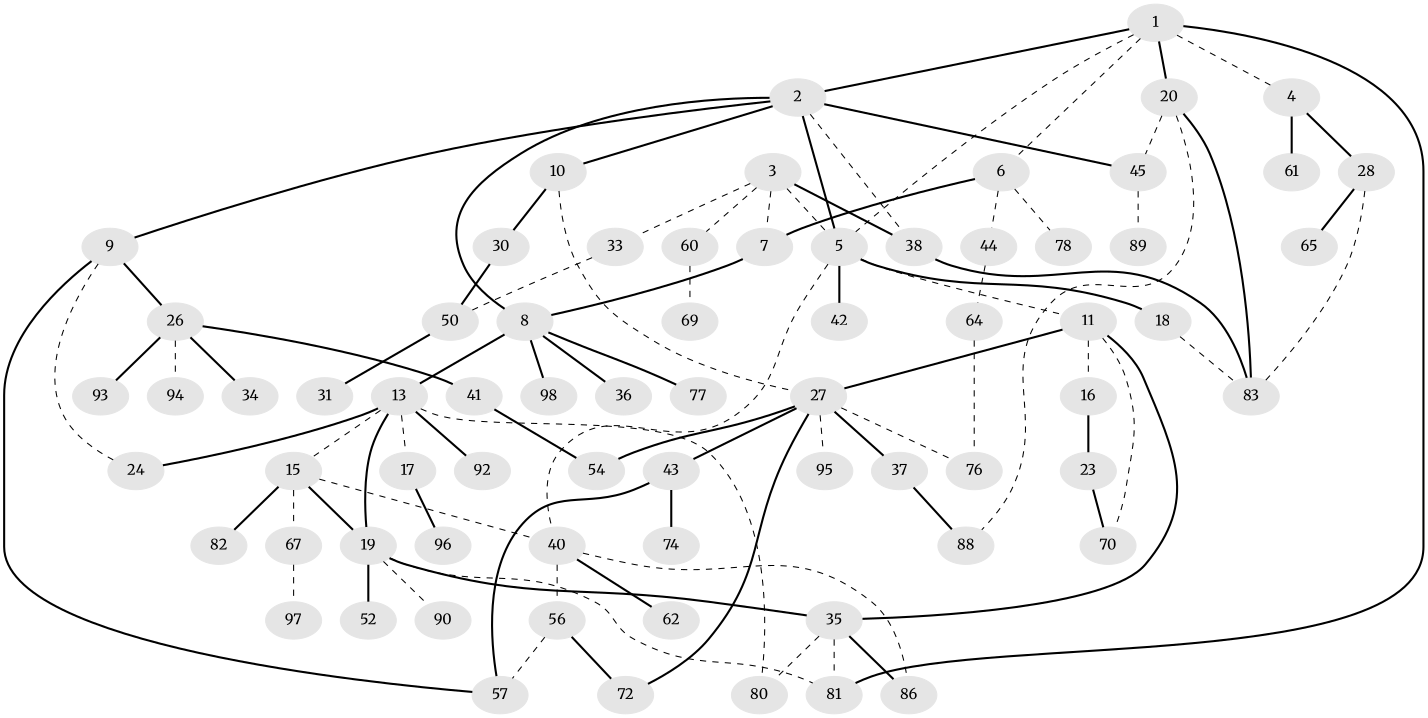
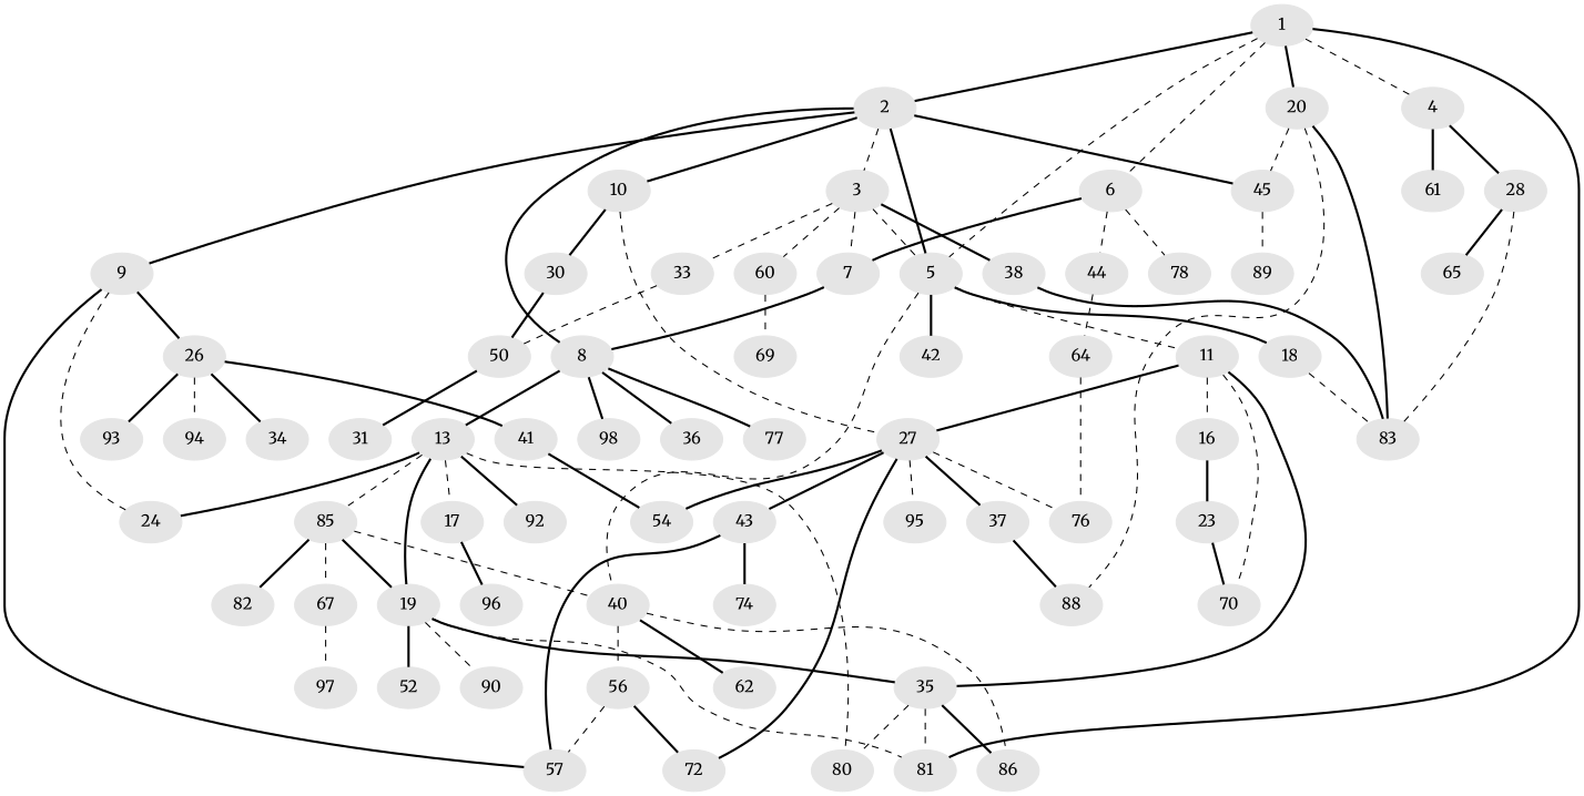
  graph {
    fontname=Merriweather
    node [color=gray90 fontname=Merriweather style=filled]
    edge [fontname=Merriweather style=bold]
    2 [super="+84"]
    5 [super="+12"]
    3 [super="+31"]
    8 [super="+22"]
    9
    10
    45 [super="+66"]
    1
    4 [super="+53"]
    6 [super="+46"]
    20
    81 [super="+91"]
    28
    61
    11 [super="+49"]
    18 [super="+25"]
    40 [super="+73"]
    42
    7
    44
    78
    83 [super="+100"]
    88 [super="+99"]
    33 [super="+63"]
    38
    60
    13 [super="+14"]
    36 [super="+85"]
    77
    98
    24
    26 [super="+48"]
    57 [super="+75"]
    27 [super="+29"]
    30
    89
    50 [super="+68"]
    69
    65
    16
    35 [super="+39"]
    70
    56 [super="+59"]
    86
    62
    64 [super="+79"]
-   15 [super="+55"]
+   15 [super="+55" label=85]
    17 [super="+32"]
    19 [super="+21"]
    80
    92
    34
    41
    93
    94
    37 [super="+58"]
    43 [super="+51"]
    54 [super="+87"]
    76
    95
    72
    23 [super="+47"]
    67
    82
    96
    52
    90
    97
    74
    n70 [label=31]
    2 -- 5
-   2 -- 38 [style=dashed]
+   2 -- 3 [style=dashed]
    2 -- 8
    2 -- 9
    2 -- 10
    2 -- 45
    5 -- 11 [style=dashed]
    5 -- 18
    5 -- 40 [style=dashed]
    5 -- 42
    3 -- 5 [style=dashed]
    3 -- 7 [style=dashed]
    3 -- 33 [style=dashed]
    3 -- 38
    3 -- 60 [style=dashed]
    8 -- 13
    8 -- 36
    8 -- 77
    8 -- 98
    9 -- 24 [style=dashed]
    9 -- 26
    9 -- 57
    10 -- 27 [style=dashed]
    10 -- 30
    45 -- 89 [style=dashed]
    1 -- 2
    1 -- 5 [style=dashed]
    1 -- 4 [style=dashed]
    1 -- 6 [style=dashed]
    1 -- 20
    1 -- 81
    4 -- 28
    4 -- 61
    6 -- 7
    6 -- 44 [style=dashed]
    6 -- 78 [style=dashed]
    20 -- 45 [style=dashed]
    20 -- 83
    20 -- 88 [style=dashed]
    28 -- 83 [style=dashed]
    28 -- 65
    11 -- 27
    11 -- 16 [style=dashed]
    11 -- 35
    11 -- 70 [style=dashed]
    18 -- 83 [style=dashed]
    40 -- 56 [style=dashed weight=2]
    40 -- 86 [style=dashed]
    40 -- 62
    7 -- 8
    44 -- 64 [style=dashed]
    33 -- 50 [style=dashed]
    38 -- 83
    60 -- 69 [style=dashed]
    13 -- 24
    13 -- 15 [style=dashed]
    13 -- 17 [style=dashed]
    13 -- 19
    13 -- 80 [style=dashed]
    13 -- 92
    26 -- 34
    26 -- 41
    26 -- 93
    26 -- 94 [style=dashed]
    27 -- 37
    27 -- 43
    27 -- 54
    27 -- 76 [style=dashed]
    27 -- 95 [style=dashed]
    27 -- 72
    30 -- 50
    50 -- n70
    16 -- 23
    35 -- 81 [style=dashed]
    35 -- 86
    35 -- 80 [style=dashed]
    56 -- 57 [style=dashed]
    56 -- 72
    64 -- 76 [style=dashed]
    15 -- 40 [style=dashed]
    15 -- 19
    15 -- 67 [style=dashed]
    15 -- 82
    17 -- 96
    19 -- 81 [style=dashed]
    19 -- 35
    19 -- 52
    19 -- 90 [style=dashed]
    41 -- 54
    37 -- 88
    43 -- 57
    43 -- 74
    23 -- 70
    67 -- 97 [style=dashed]
  }
